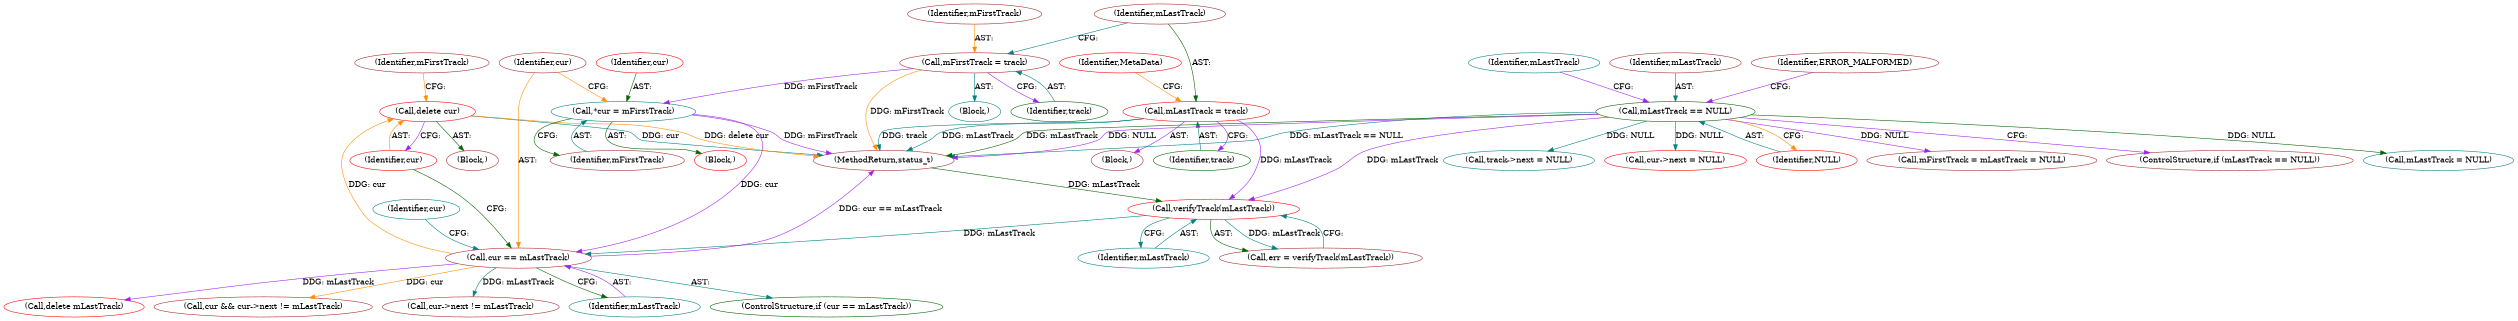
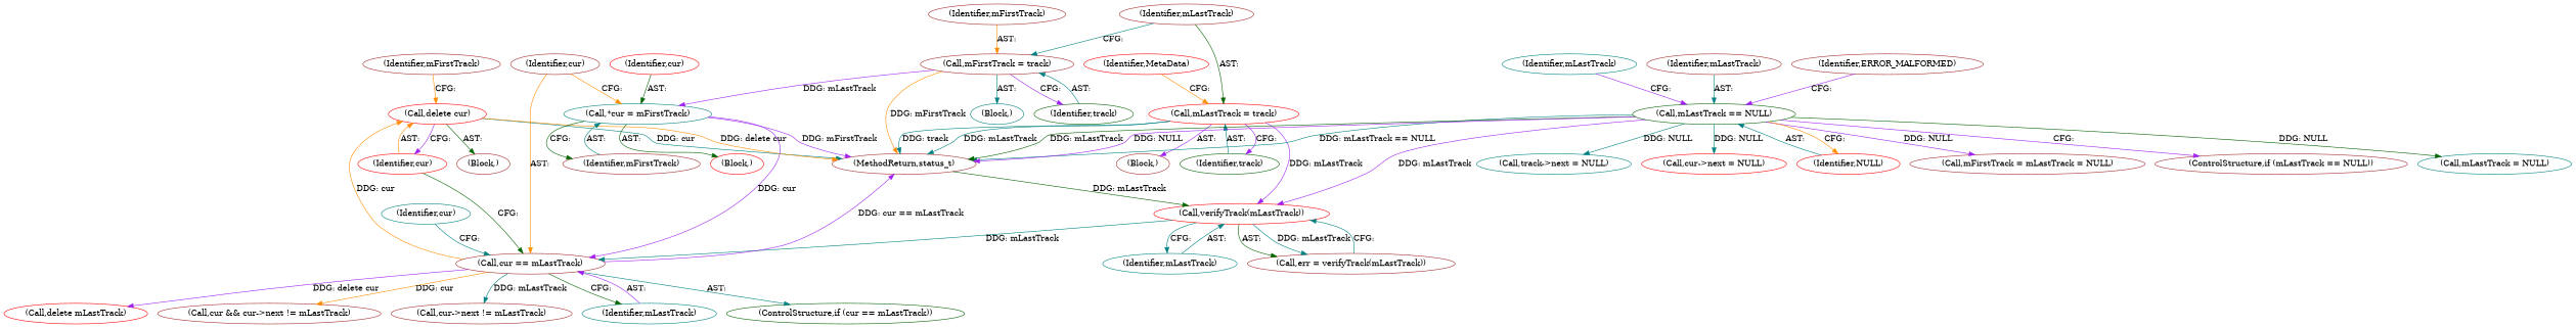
  digraph {
    node [color=brown]
    edge [color=teal]
    n1 [color=red label="(Call,delete cur)"]
    n2 [label="(Block,)"]
    n3 [label="(MethodReturn,status_t)"]
    n4 [color=red label="(Identifier,cur)"]
    n5 [color=red label="(Call,verifyTrack(mLastTrack))"]
    n6 [label="(Call,cur == mLastTrack)"]
    n7 [color=red label="(Call,delete mLastTrack)"]
    n8 [label="(Call,cur && cur->next != mLastTrack)"]
    n9 [label="(Call,cur->next != mLastTrack)"]
    n10 [color=teal label="(Identifier,mLastTrack)"]
    n11 [color=darkgreen label="(ControlStructure,if (cur == mLastTrack))"]
    n12 [color=teal label="(Call,*cur = mFirstTrack)"]
    n13 [color=red label="(Block,)"]
    n14 [label="(Identifier,mFirstTrack)"]
    n15 [label="(Call,mFirstTrack = track)"]
    n16 [color=teal label="(Block,)"]
    n17 [color=darkgreen label="(Identifier,track)"]
    n18 [color=teal label="(Identifier,mLastTrack)"]
    n19 [label="(Call,err = verifyTrack(mLastTrack))"]
    n20 [color=red label="(Call,mLastTrack = track)"]
    n21 [label="(Block,)"]
    n22 [color=darkgreen label="(Identifier,track)"]
    n23 [color=darkgreen label="(Call,mLastTrack == NULL)"]
    n24 [color=red label="(Call,cur->next = NULL)"]
    n25 [label="(Call,mFirstTrack = mLastTrack = NULL)"]
    n26 [label="(ControlStructure,if (mLastTrack == NULL))"]
    n27 [color=teal label="(Call,mLastTrack = NULL)"]
    n28 [color=red label="(Identifier,NULL)"]
    n29 [color=teal label="(Call,track->next = NULL)"]
    n30 [label="(Identifier,mFirstTrack)"]
    n31 [label="(Identifier,mFirstTrack)"]
    n32 [color=teal label="(Identifier,mLastTrack)"]
    n33 [label="(Identifier,mLastTrack)"]
    n34 [color=teal label="(Identifier,cur)"]
    n35 [label="(Identifier,ERROR_MALFORMED)"]
    n36 [color=red label="(Identifier,MetaData)"]
    n37 [color=red label="(Identifier,cur)"]
    n38 [label="(Identifier,mLastTrack)"]
    n39 [label="(Identifier,cur)"]
    n1 -> n2 [color=darkgreen label="AST: "]
    n1 -> n3 [label="DDG: cur"]
    n1 -> n3 [color=darkorange label="DDG: delete cur"]
    n1 -> n4 [color=purple label="CFG: "]
    n3 -> n5 [color=darkgreen label="DDG: mLastTrack"]
    n4 -> n1 [color=darkorange label="AST: "]
    n4 -> n6 [color=darkgreen label="CFG: "]
    n5 -> n6 [label="DDG: mLastTrack"]
    n5 -> n18 [label="CFG: "]
    n5 -> n19 [color=darkgreen label="AST: "]
    n5 -> n19 [label="DDG: mLastTrack"]
    n6 -> n1 [color=darkorange label="DDG: cur"]
    n6 -> n3 [color=purple label="DDG: cur == mLastTrack"]
-   n6 -> n7 [color=purple label="DDG: mLastTrack"]
+   n6 -> n7 [color=purple label="DDG: delete cur"]
    n6 -> n8 [color=darkorange label="DDG: cur"]
    n6 -> n9 [label="DDG: mLastTrack"]
    n6 -> n10 [color=darkgreen label="CFG: "]
    n6 -> n11 [label="AST: "]
    n10 -> n6 [color=purple label="AST: "]
    n12 -> n3 [color=purple label="DDG: mFirstTrack"]
    n12 -> n6 [color=purple label="DDG: cur"]
    n12 -> n13 [color=darkgreen label="AST: "]
    n12 -> n14 [color=darkgreen label="CFG: "]
    n14 -> n12 [label="AST: "]
    n15 -> n3 [color=darkorange label="DDG: mFirstTrack"]
-   n15 -> n12 [color=purple label="DDG: mFirstTrack"]
+   n15 -> n12 [color=purple label="DDG: mLastTrack"]
    n15 -> n16 [label="AST: "]
    n15 -> n17 [color=purple label="CFG: "]
    n17 -> n15 [label="AST: "]
    n18 -> n5 [label="AST: "]
    n19 -> n5 [label="CFG: "]
    n20 -> n3 [label="DDG: mLastTrack"]
    n20 -> n3 [label="DDG: track"]
    n20 -> n5 [color=purple label="DDG: mLastTrack"]
    n20 -> n21 [color=purple label="AST: "]
    n20 -> n22 [color=purple label="CFG: "]
    n22 -> n20 [label="AST: "]
    n23 -> n3 [label="DDG: mLastTrack == NULL"]
    n23 -> n3 [color=darkgreen label="DDG: mLastTrack"]
    n23 -> n3 [color=purple label="DDG: NULL"]
    n23 -> n5 [color=purple label="DDG: mLastTrack"]
    n23 -> n24 [label="DDG: NULL"]
    n23 -> n25 [color=purple label="DDG: NULL"]
    n23 -> n26 [color=purple label="CFG: "]
    n23 -> n27 [color=darkgreen label="DDG: NULL"]
    n23 -> n28 [color=darkorange label="CFG: "]
    n23 -> n29 [label="DDG: NULL"]
    n28 -> n23 [label="AST: "]
    n30 -> n1 [color=darkorange label="CFG: "]
    n31 -> n15 [color=darkorange label="AST: "]
    n32 -> n23 [color=purple label="CFG: "]
    n33 -> n23 [label="AST: "]
    n34 -> n6 [label="CFG: "]
    n35 -> n23 [color=purple label="CFG: "]
    n36 -> n20 [color=darkorange label="CFG: "]
    n37 -> n12 [color=darkgreen label="AST: "]
    n38 -> n15 [label="CFG: "]
    n38 -> n20 [color=darkgreen label="AST: "]
    n39 -> n6 [color=darkorange label="AST: "]
    n39 -> n12 [color=darkorange label="CFG: "]
  }
